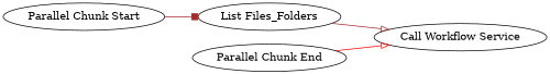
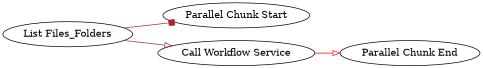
  digraph {
    rankdir=LR
    edge [arrowhead=onormal color=brown]
    n1 [label="Parallel Chunk Start"]
    n2 [label="Call Workflow Service"]
    n3 [label="Parallel Chunk End"]
    n4 [label="List Files_Folders"]
-   n3 -> n2 [color=red]
-   n1 -> n4 [arrowhead=box]
+   n2 -> n3 [color=red]
+   n4 -> n1 [arrowhead=box]
    n4 -> n2
  }
